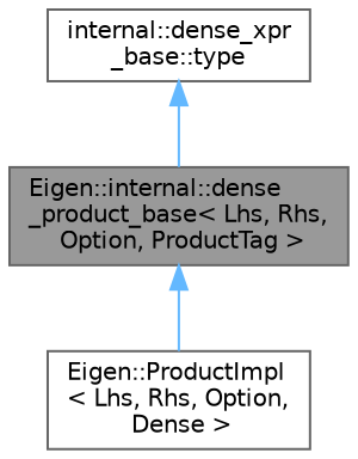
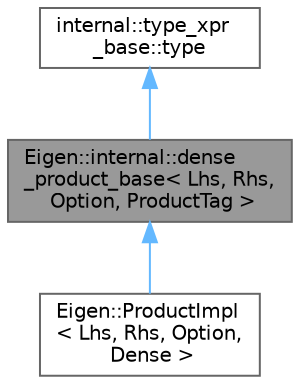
  digraph {
    node [color=gray40 fillcolor=white fontname=Helvetica fontsize=10 shape=box style=filled]
    edge [color=steelblue1 dir=back fontname=Helvetica fontsize=10 labelfontname=Helvetica labelfontsize=10 style=solid]
    n1 [fillcolor=grey60 fontcolor=black height=0.2 label="Eigen::internal::dense\l_product_base\< Lhs, Rhs,\l Option, ProductTag \>" width=0.4]
    n2 [height=0.2 label="Eigen::ProductImpl\l\< Lhs, Rhs, Option,\l Dense \>" width=0.4]
-   n3 [height=0.2 label="internal::dense_xpr\l_base::type" width=0.4]
+   n3 [height=0.2 label="internal::type_xpr\l_base::type" width=0.4]
    n1 -> n2
    n3 -> n1
  }
